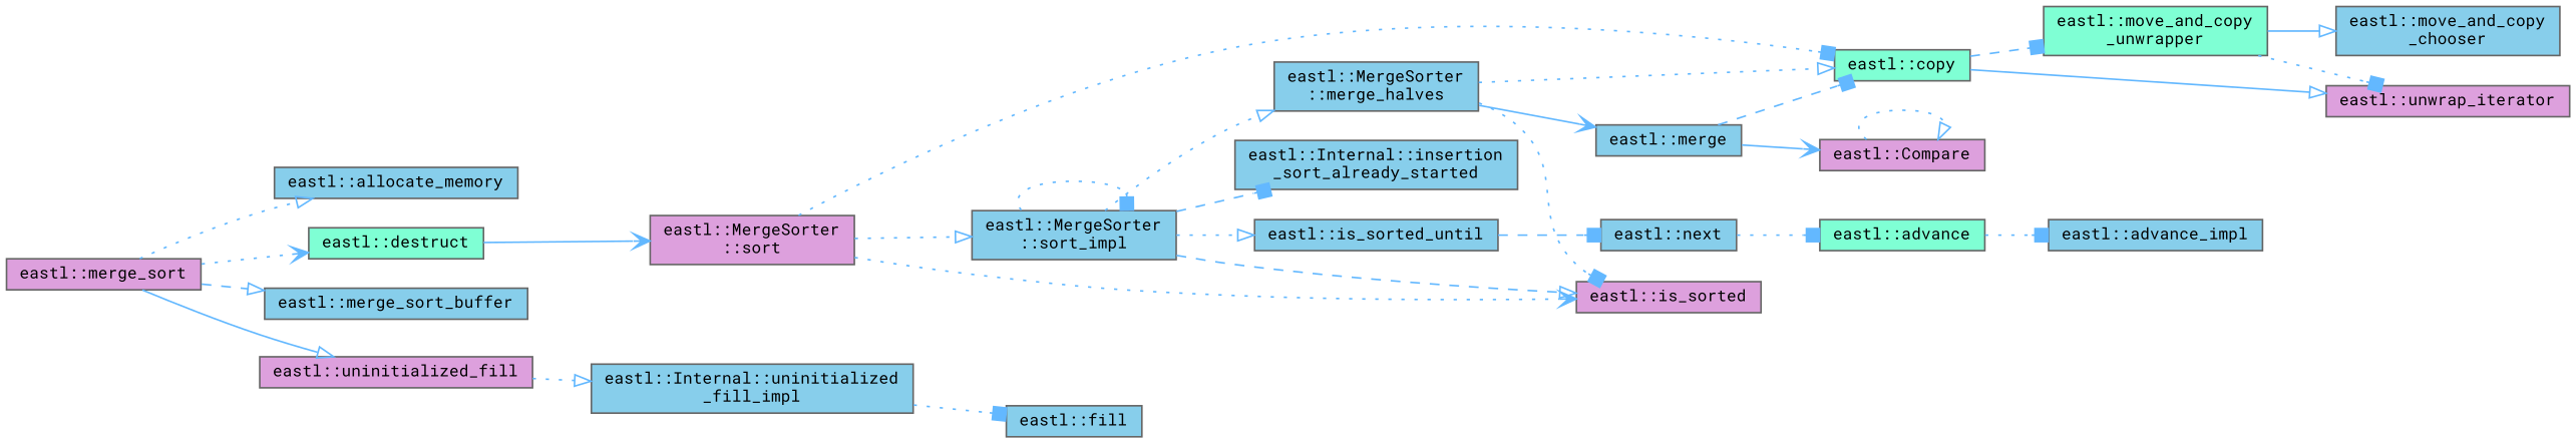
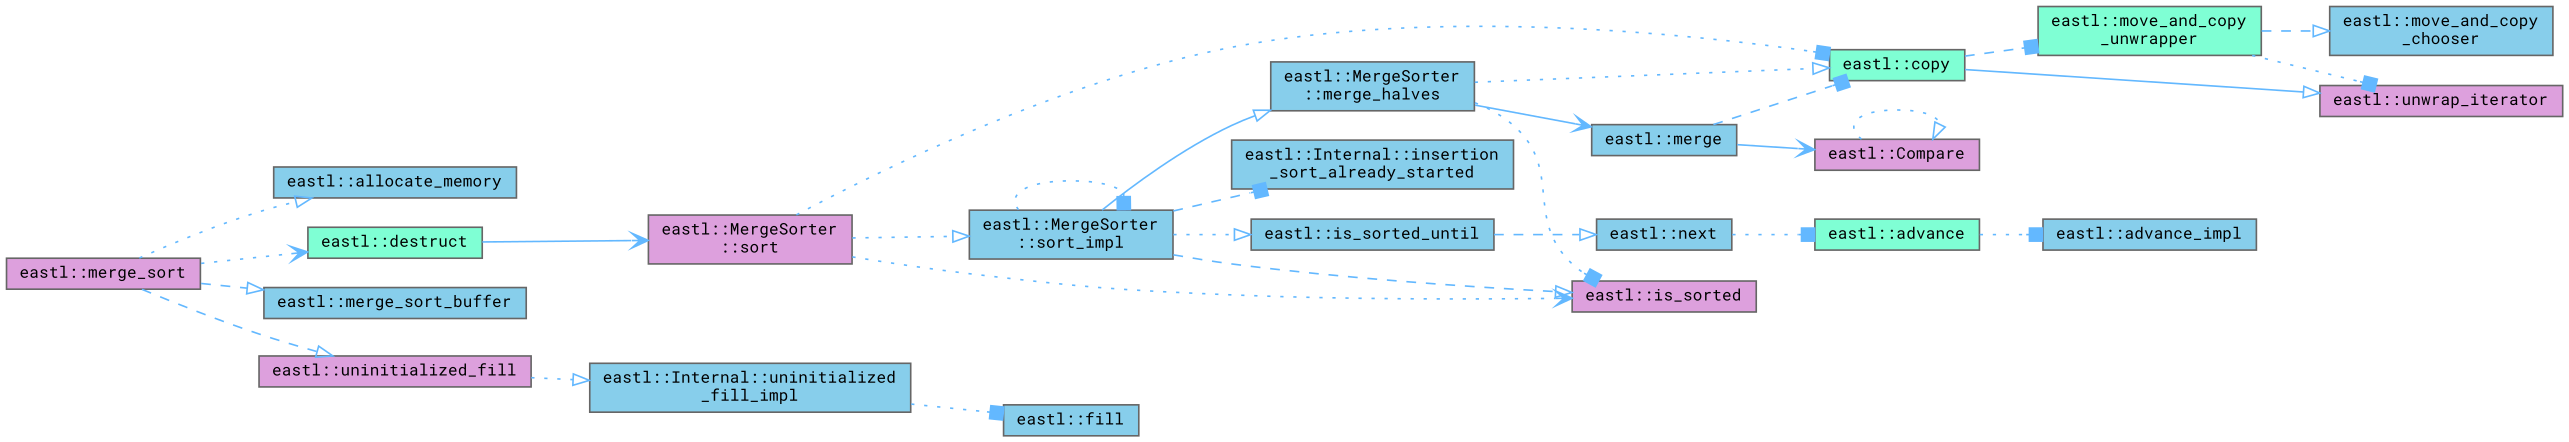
  digraph {
    fontname="Roboto Mono"
    rankdir=LR
    node [color=grey40 fillcolor=skyblue fontname="Roboto Mono" fontsize=10 shape=box style=filled]
    edge [arrowhead=onormal color=steelblue1 fontname="Roboto Mono" fontsize=10 labelfontname=Helvetica labelfontsize=10 style=dotted]
    n1 [color=gray40 fillcolor=plum fontcolor=black height=0.2 label="eastl::merge_sort" width=0.4]
    n2 [height=0.2 label="eastl::allocate_memory" width=0.4]
    n3 [fillcolor=aquamarine height=0.2 label="eastl::destruct" width=0.4]
    n4 [height=0.2 label="eastl::merge_sort_buffer" width=0.4]
    n5 [fillcolor=plum height=0.2 label="eastl::uninitialized_fill" width=0.4]
    n6 [fillcolor=plum height=0.2 label="eastl::MergeSorter\l::sort" width=0.4]
    n7 [height=0.2 label="eastl::Internal::uninitialized\l_fill_impl" width=0.4]
    n8 [fillcolor=aquamarine height=0.2 label="eastl::copy" width=0.4]
    n9 [fillcolor=plum height=0.2 label="eastl::is_sorted" width=0.4]
    n10 [height=0.2 label="eastl::MergeSorter\l::sort_impl" width=0.4]
    n11 [fillcolor=aquamarine height=0.2 label="eastl::move_and_copy\l_unwrapper" width=0.4]
    n12 [fillcolor=plum height=0.2 label="eastl::unwrap_iterator" width=0.4]
    n13 [height=0.2 label="eastl::Internal::insertion\l_sort_already_started" width=0.4]
    n14 [height=0.2 label="eastl::is_sorted_until" width=0.4]
    n15 [height=0.2 label="eastl::MergeSorter\l::merge_halves" width=0.4]
    n16 [height=0.2 label="eastl::move_and_copy\l_chooser" width=0.4]
    n17 [height=0.2 label="eastl::next" width=0.4]
    n18 [height=0.2 label="eastl::merge" width=0.4]
    n19 [fillcolor=aquamarine height=0.2 label="eastl::advance" width=0.4]
    n20 [height=0.2 label="eastl::advance_impl" width=0.4]
    n21 [fillcolor=plum height=0.2 label="eastl::Compare" width=0.4]
    n22 [height=0.2 label="eastl::fill" width=0.4]
    n1 -> n2
    n1 -> n3 [arrowhead=vee]
    n1 -> n4 [style=dashed]
-   n1 -> n5 [style=solid]
+   n1 -> n5 [style=dashed]
    n3 -> n6 [arrowhead=vee style=solid]
    n5 -> n7
    n6 -> n8 [arrowhead=box]
    n6 -> n9 [arrowhead=vee]
    n6 -> n10
    n7 -> n22 [arrowhead=box]
    n8 -> n11 [arrowhead=box style=dashed]
    n8 -> n12 [style=solid]
    n10 -> n9 [style=dashed]
    n10 -> n10 [arrowhead=box]
    n10 -> n13 [arrowhead=box style=dashed]
    n10 -> n14
-   n10 -> n15
+   n10 -> n15 [style=solid]
    n11 -> n12 [arrowhead=box]
-   n11 -> n16 [style=solid]
-   n14 -> n17 [arrowhead=box style=dashed]
+   n11 -> n16 [style=dashed]
+   n14 -> n17 [style=dashed]
    n15 -> n8
    n15 -> n9 [arrowhead=box]
    n15 -> n18 [arrowhead=vee style=solid]
    n17 -> n19 [arrowhead=box]
    n18 -> n8 [arrowhead=box style=dashed]
    n18 -> n21 [arrowhead=vee style=solid]
    n19 -> n20 [arrowhead=box]
    n21 -> n21
  }
